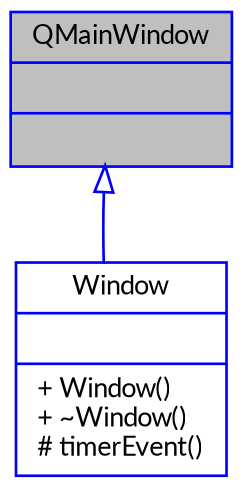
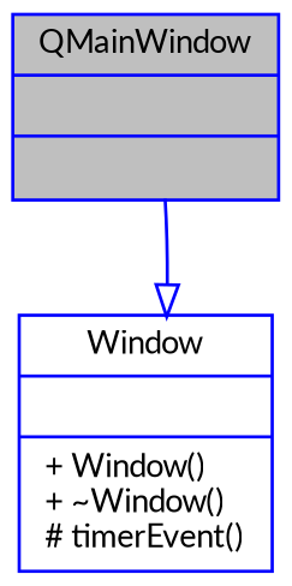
  digraph {
    fontname=Lato
    node [color=blue fontname=Lato fontsize=10 shape=record]
    n1 [fillcolor=grey75 fontcolor=black height=0.2 label="{QMainWindow\n||}" style=filled width=0.4]
    n2 [height=0.2 label="{Window\n||+ Window()\l+ ~Window()\l# timerEvent()\l}" width=0.4]
-   n1 -> n2 [arrowtail=onormal color=blue dir=back fontname=Lato fontsize=10 labelfontname=Helvetica labelfontsize=10 style=solid]
+   n2 -> n1 [arrowtail=onormal color=blue dir=back fontname=Lato fontsize=10 labelfontname=Helvetica labelfontsize=10 style=solid]
  }
